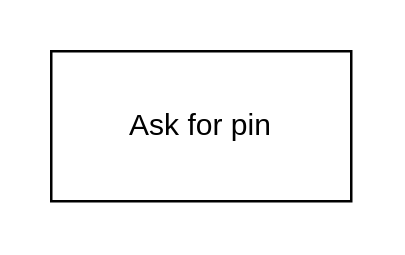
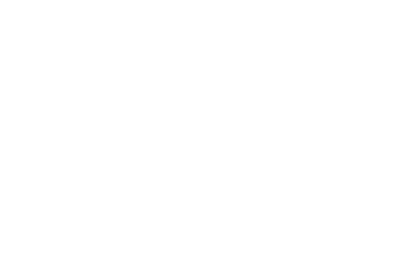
  <mxCell id="0" />
  <mxCell id="1" parent="0" />
- <mxCell id="2" value="Ask for pin" style="rounded=0;whiteSpace=wrap;html=1;" vertex="1" parent="1"><mxGeometry x="20" y="20" width="120" height="60" as="geometry" /></mxCell>
